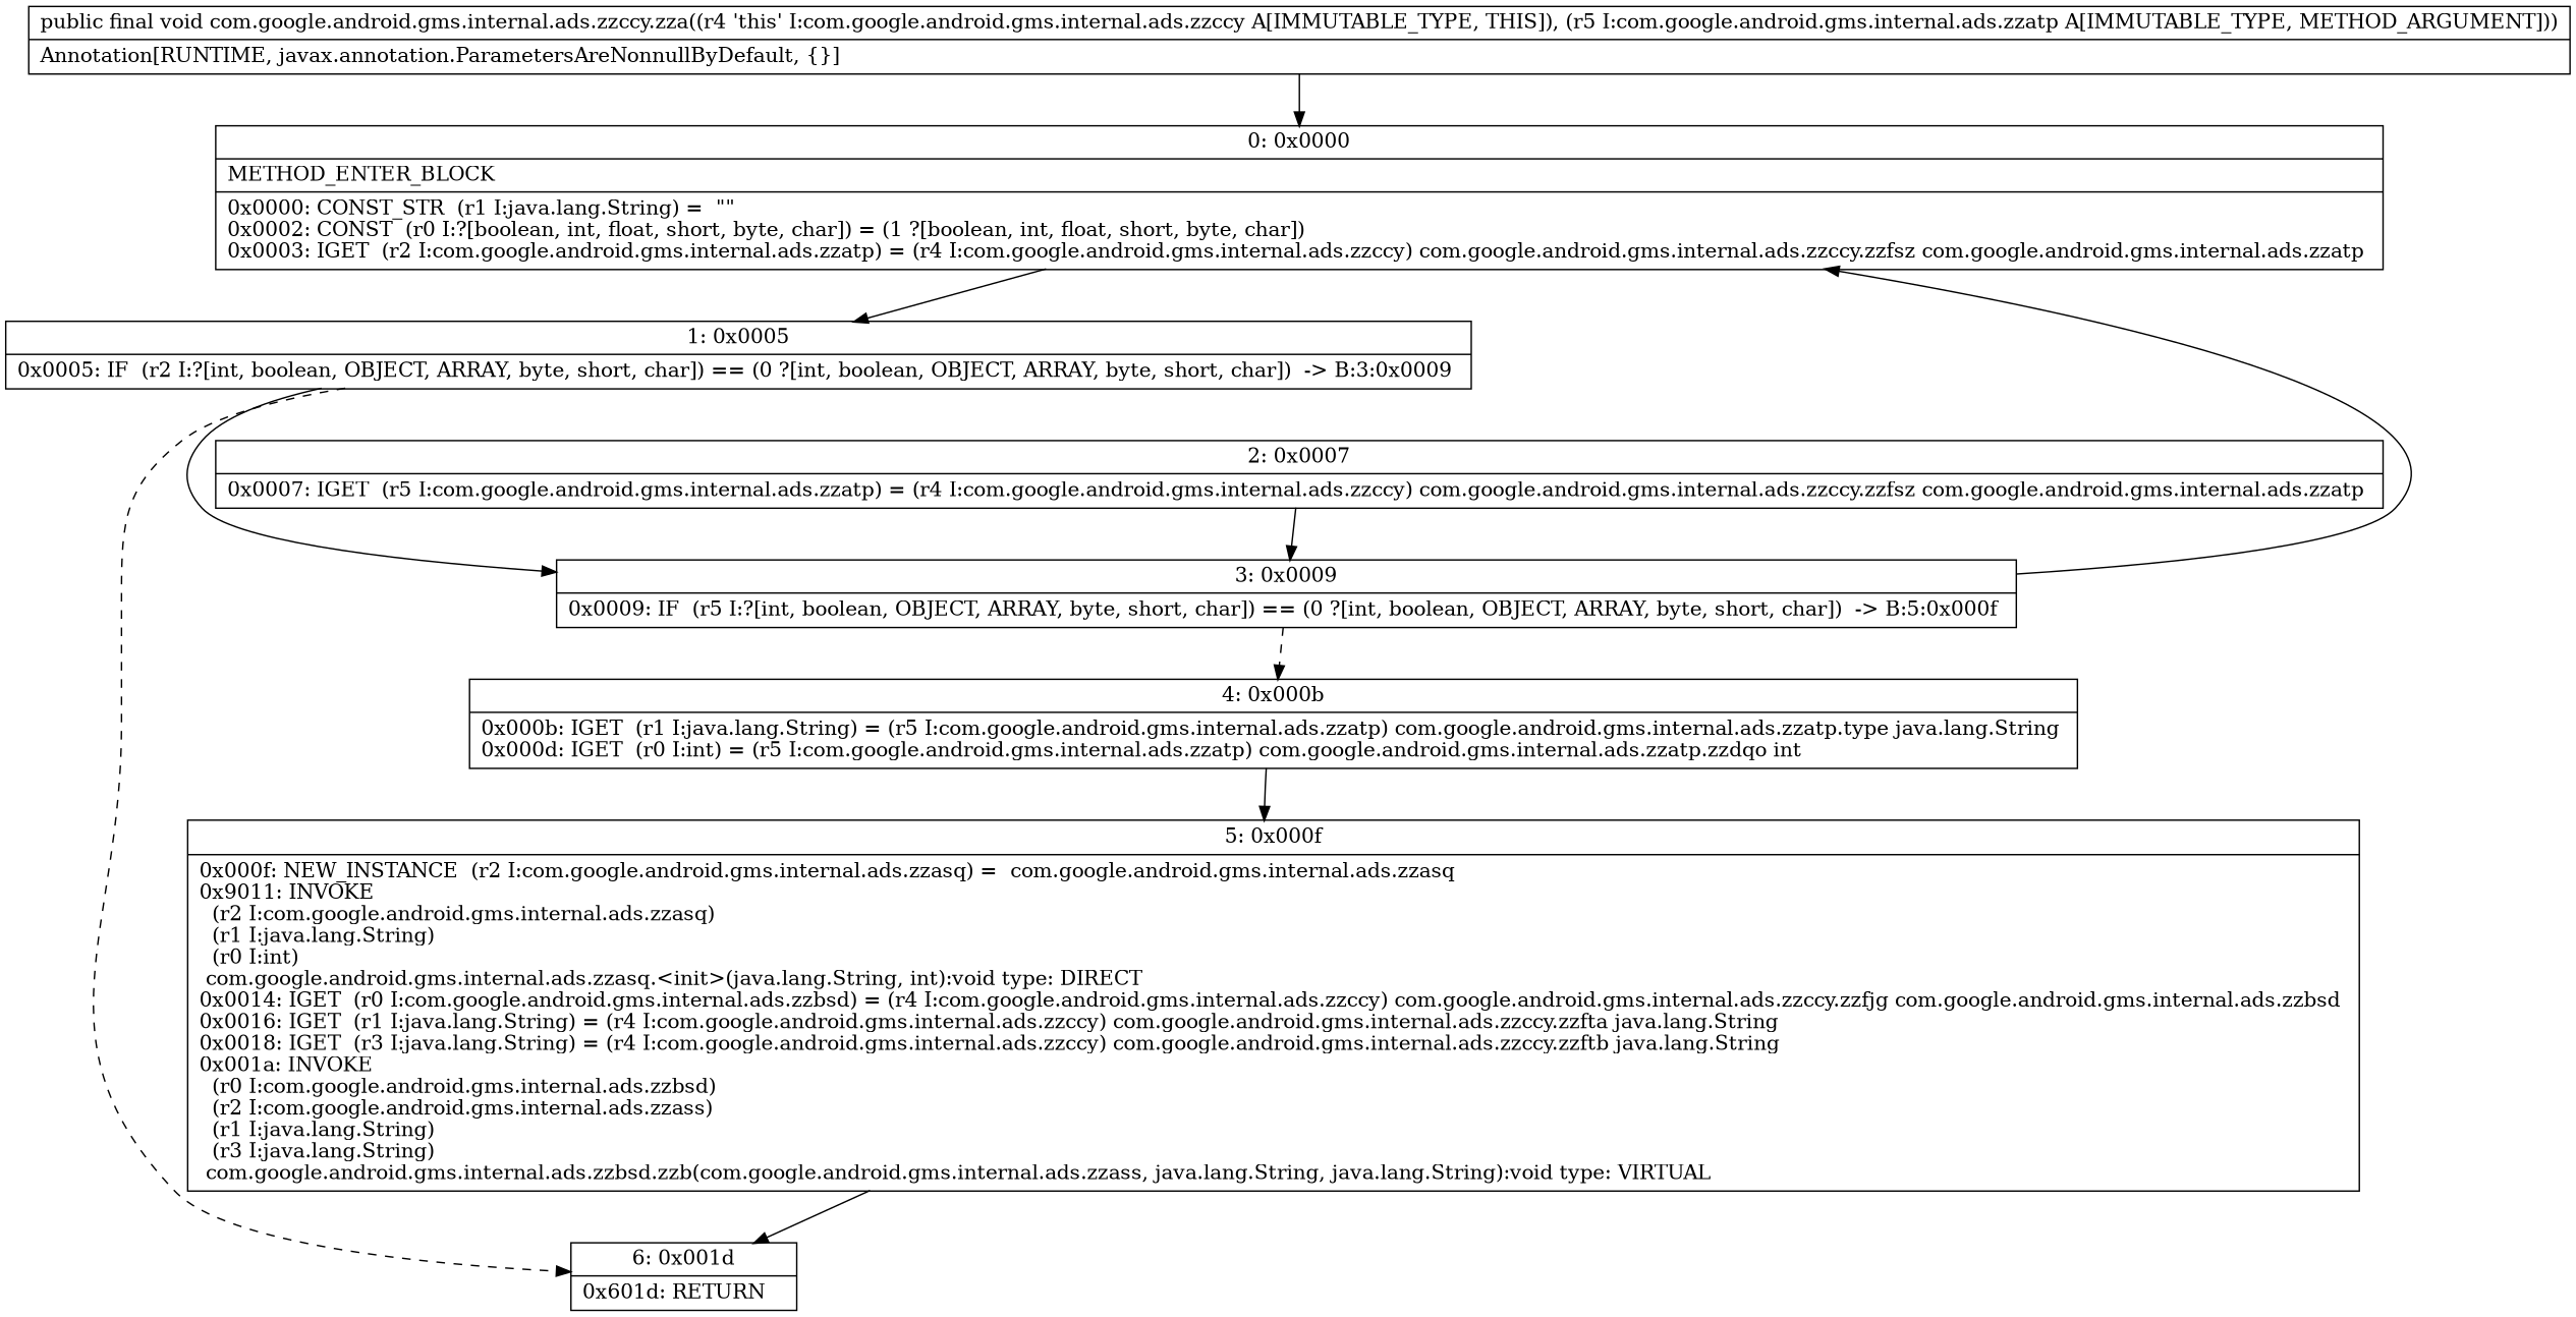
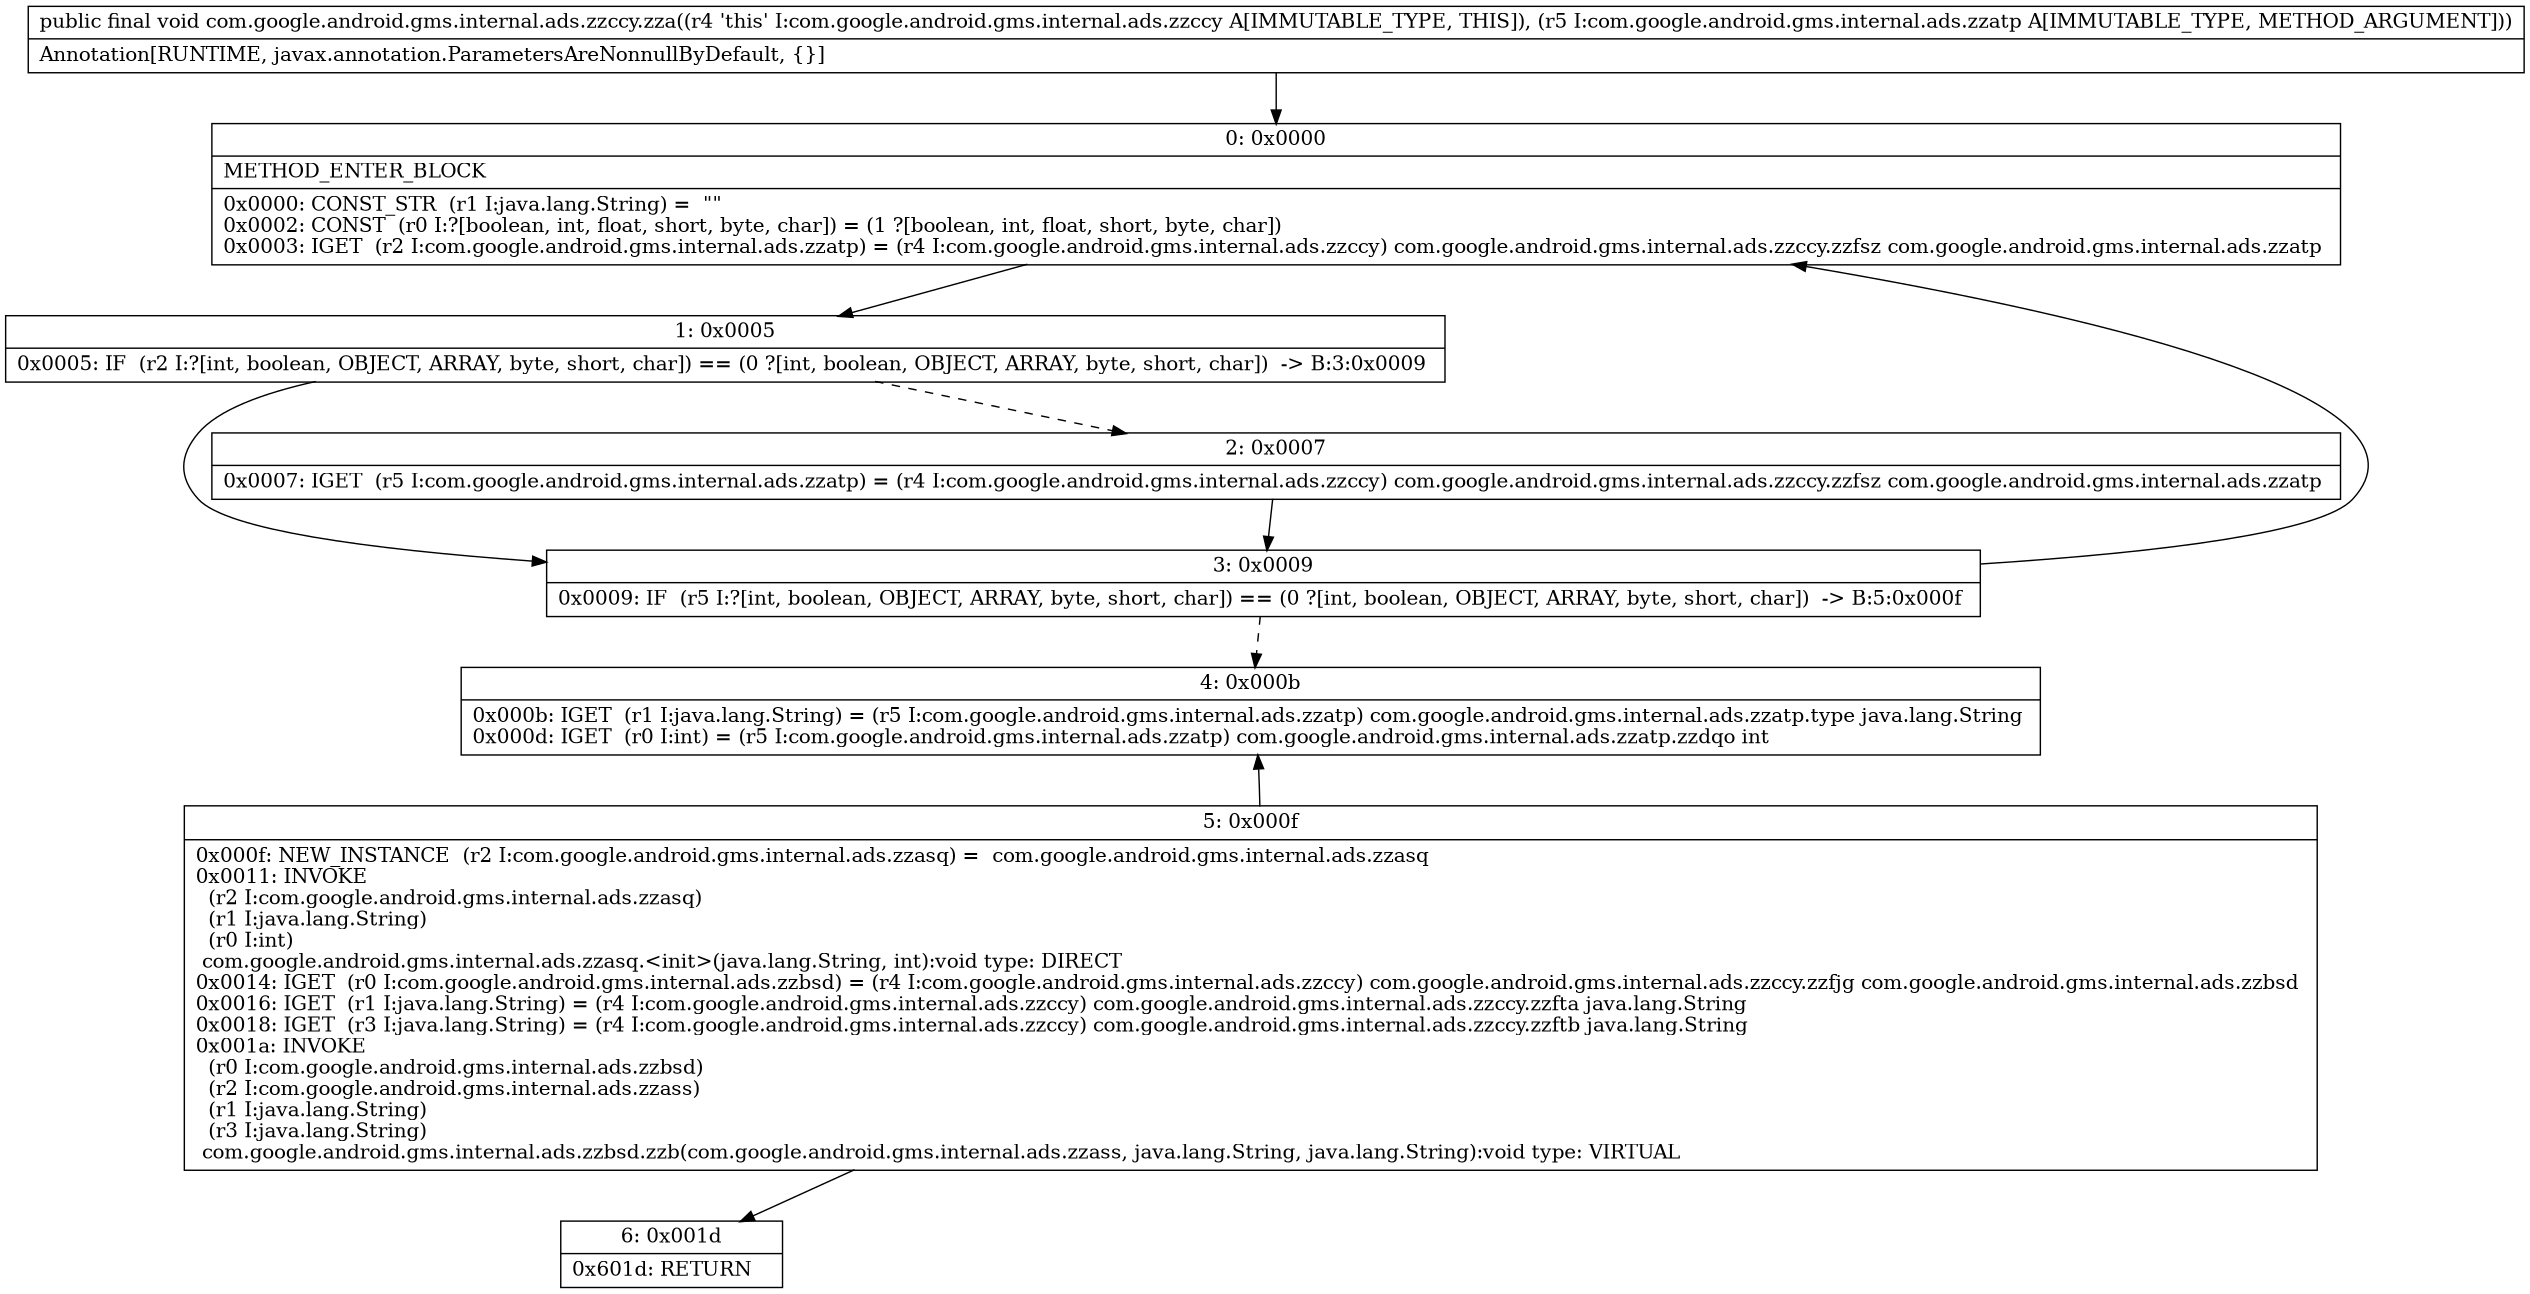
  digraph {
    node [shape=record]
    n1 [label="{0\:\ 0x0000|METHOD_ENTER_BLOCK\l|0x0000: CONST_STR  (r1 I:java.lang.String) =  \"\" \l0x0002: CONST  (r0 I:?[boolean, int, float, short, byte, char]) = (1 ?[boolean, int, float, short, byte, char]) \l0x0003: IGET  (r2 I:com.google.android.gms.internal.ads.zzatp) = (r4 I:com.google.android.gms.internal.ads.zzccy) com.google.android.gms.internal.ads.zzccy.zzfsz com.google.android.gms.internal.ads.zzatp \l}"]
    n2 [label="{1\:\ 0x0005|0x0005: IF  (r2 I:?[int, boolean, OBJECT, ARRAY, byte, short, char]) == (0 ?[int, boolean, OBJECT, ARRAY, byte, short, char])  \-\> B:3:0x0009 \l}"]
    n3 [label="{2\:\ 0x0007|0x0007: IGET  (r5 I:com.google.android.gms.internal.ads.zzatp) = (r4 I:com.google.android.gms.internal.ads.zzccy) com.google.android.gms.internal.ads.zzccy.zzfsz com.google.android.gms.internal.ads.zzatp \l}"]
    n4 [label="{3\:\ 0x0009|0x0009: IF  (r5 I:?[int, boolean, OBJECT, ARRAY, byte, short, char]) == (0 ?[int, boolean, OBJECT, ARRAY, byte, short, char])  \-\> B:5:0x000f \l}"]
    n5 [label="{4\:\ 0x000b|0x000b: IGET  (r1 I:java.lang.String) = (r5 I:com.google.android.gms.internal.ads.zzatp) com.google.android.gms.internal.ads.zzatp.type java.lang.String \l0x000d: IGET  (r0 I:int) = (r5 I:com.google.android.gms.internal.ads.zzatp) com.google.android.gms.internal.ads.zzatp.zzdqo int \l}"]
-   n6 [label="{5\:\ 0x000f|0x000f: NEW_INSTANCE  (r2 I:com.google.android.gms.internal.ads.zzasq) =  com.google.android.gms.internal.ads.zzasq \l0x9011: INVOKE  \l  (r2 I:com.google.android.gms.internal.ads.zzasq)\l  (r1 I:java.lang.String)\l  (r0 I:int)\l com.google.android.gms.internal.ads.zzasq.\<init\>(java.lang.String, int):void type: DIRECT \l0x0014: IGET  (r0 I:com.google.android.gms.internal.ads.zzbsd) = (r4 I:com.google.android.gms.internal.ads.zzccy) com.google.android.gms.internal.ads.zzccy.zzfjg com.google.android.gms.internal.ads.zzbsd \l0x0016: IGET  (r1 I:java.lang.String) = (r4 I:com.google.android.gms.internal.ads.zzccy) com.google.android.gms.internal.ads.zzccy.zzfta java.lang.String \l0x0018: IGET  (r3 I:java.lang.String) = (r4 I:com.google.android.gms.internal.ads.zzccy) com.google.android.gms.internal.ads.zzccy.zzftb java.lang.String \l0x001a: INVOKE  \l  (r0 I:com.google.android.gms.internal.ads.zzbsd)\l  (r2 I:com.google.android.gms.internal.ads.zzass)\l  (r1 I:java.lang.String)\l  (r3 I:java.lang.String)\l com.google.android.gms.internal.ads.zzbsd.zzb(com.google.android.gms.internal.ads.zzass, java.lang.String, java.lang.String):void type: VIRTUAL \l}"]
+   n6 [label="{5\:\ 0x000f|0x000f: NEW_INSTANCE  (r2 I:com.google.android.gms.internal.ads.zzasq) =  com.google.android.gms.internal.ads.zzasq \l0x0011: INVOKE  \l  (r2 I:com.google.android.gms.internal.ads.zzasq)\l  (r1 I:java.lang.String)\l  (r0 I:int)\l com.google.android.gms.internal.ads.zzasq.\<init\>(java.lang.String, int):void type: DIRECT \l0x0014: IGET  (r0 I:com.google.android.gms.internal.ads.zzbsd) = (r4 I:com.google.android.gms.internal.ads.zzccy) com.google.android.gms.internal.ads.zzccy.zzfjg com.google.android.gms.internal.ads.zzbsd \l0x0016: IGET  (r1 I:java.lang.String) = (r4 I:com.google.android.gms.internal.ads.zzccy) com.google.android.gms.internal.ads.zzccy.zzfta java.lang.String \l0x0018: IGET  (r3 I:java.lang.String) = (r4 I:com.google.android.gms.internal.ads.zzccy) com.google.android.gms.internal.ads.zzccy.zzftb java.lang.String \l0x001a: INVOKE  \l  (r0 I:com.google.android.gms.internal.ads.zzbsd)\l  (r2 I:com.google.android.gms.internal.ads.zzass)\l  (r1 I:java.lang.String)\l  (r3 I:java.lang.String)\l com.google.android.gms.internal.ads.zzbsd.zzb(com.google.android.gms.internal.ads.zzass, java.lang.String, java.lang.String):void type: VIRTUAL \l}"]
    n7 [label="{6\:\ 0x001d|0x601d: RETURN   \l}"]
    n8 [label="{public final void com.google.android.gms.internal.ads.zzccy.zza((r4 'this' I:com.google.android.gms.internal.ads.zzccy A[IMMUTABLE_TYPE, THIS]), (r5 I:com.google.android.gms.internal.ads.zzatp A[IMMUTABLE_TYPE, METHOD_ARGUMENT]))  | Annotation[RUNTIME, javax.annotation.ParametersAreNonnullByDefault, \{\}]\l}"]
    n1 -> n2
-   n2 -> n7 [style=dashed]
+   n2 -> n3 [style=dashed]
    n2 -> n4
    n3 -> n4
    n4 -> n1
    n4 -> n5 [style=dashed]
-   n5 -> n6
+   n6 -> n5
    n6 -> n7
    n8 -> n1
  }
